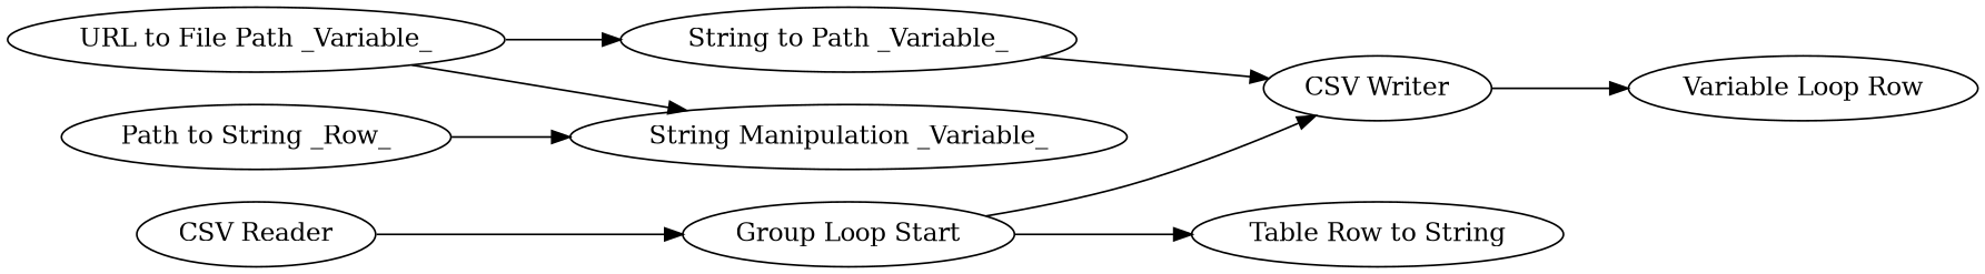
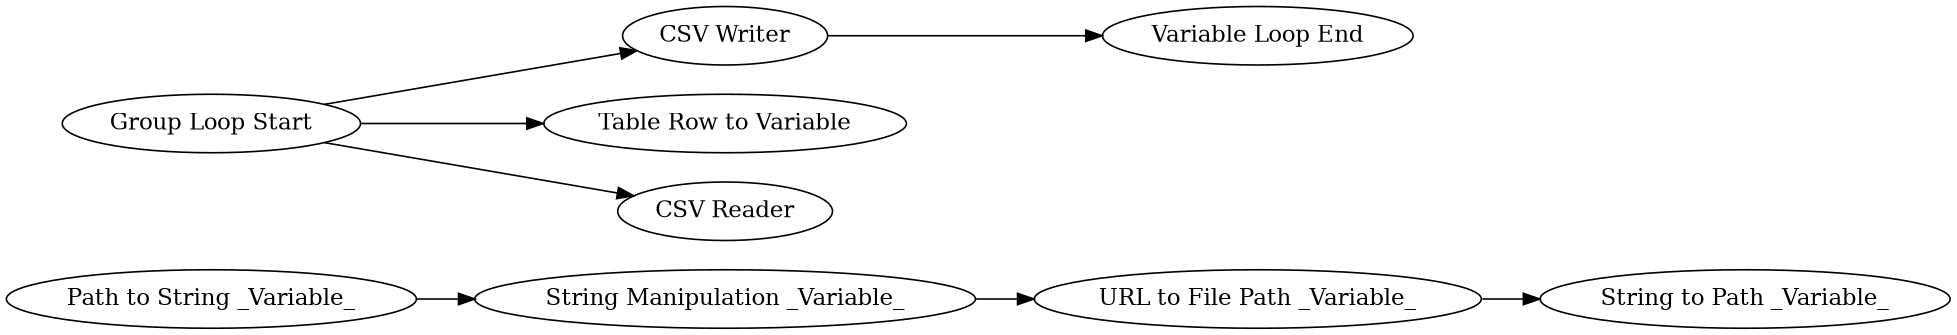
  digraph {
    rankdir=LR
    n1 [label="URL to File Path _Variable_"]
    n2 [label="String to Path _Variable_"]
    n3 [label="CSV Writer"]
-   n4 [label="Variable Loop Row"]
-   n5 [label="Path to String _Row_"]
+   n4 [label="Variable Loop End"]
+   n5 [label="Path to String _Variable_"]
    n6 [label="String Manipulation _Variable_"]
    n7 [label="Group Loop Start"]
-   n8 [label="Table Row to String"]
+   n8 [label="Table Row to Variable"]
    n9 [label="CSV Reader"]
    n1 -> n2
-   n2 -> n3
    n3 -> n4
    n5 -> n6
-   n1 -> n6
+   n6 -> n1
    n7 -> n3
    n7 -> n8
-   n9 -> n7
+   n7 -> n9
  }
